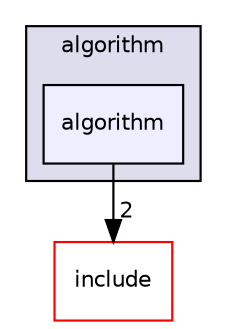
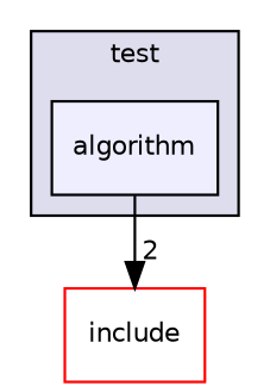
  digraph {
    compound=true
    node [fontname=Helvetica fontsize=10 shape=box style=filled]
    n1 [fillcolor="#eeeeff" label=algorithm pencolor=black]
    n2 [color=red fillcolor=white label=include]
    subgraph cluster_1 {
      bgcolor="#ddddee"
      fontname=Helvetica
      fontsize=10
-     label=algorithm
+     label=test
      pencolor=black
      n1
    }
    n1 -> n2 [headlabel=2 labeldistance=1.5 labelfontname=Helvetica labelfontsize=10]
  }
